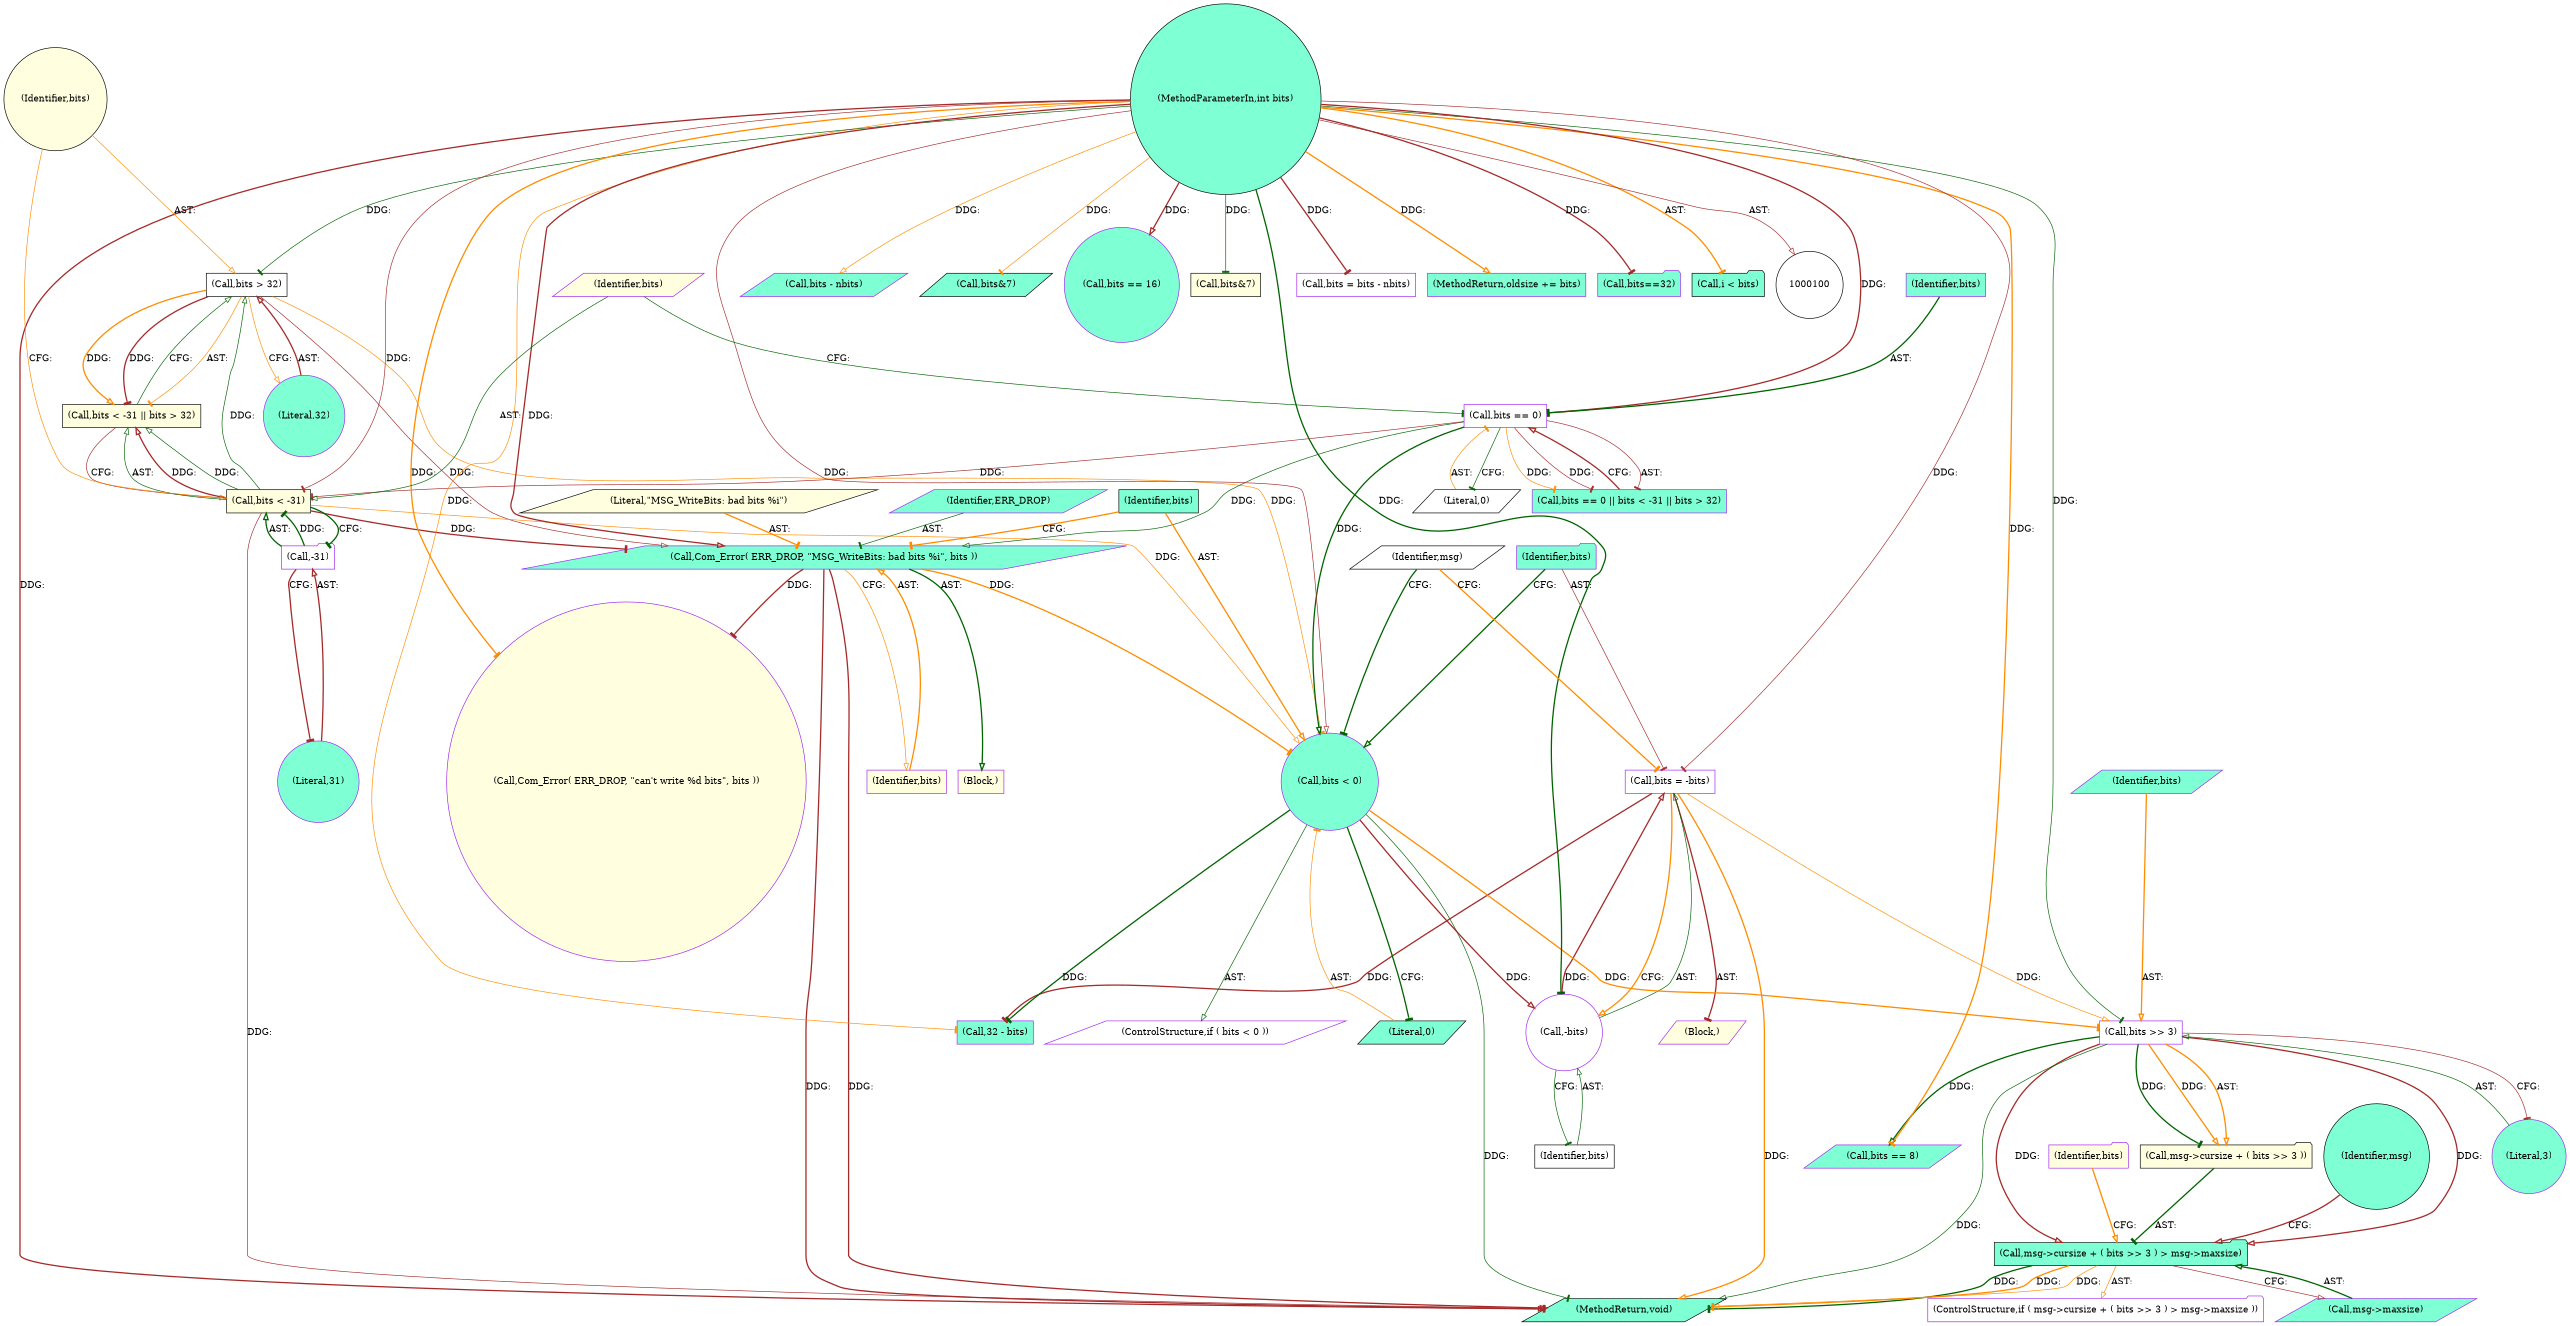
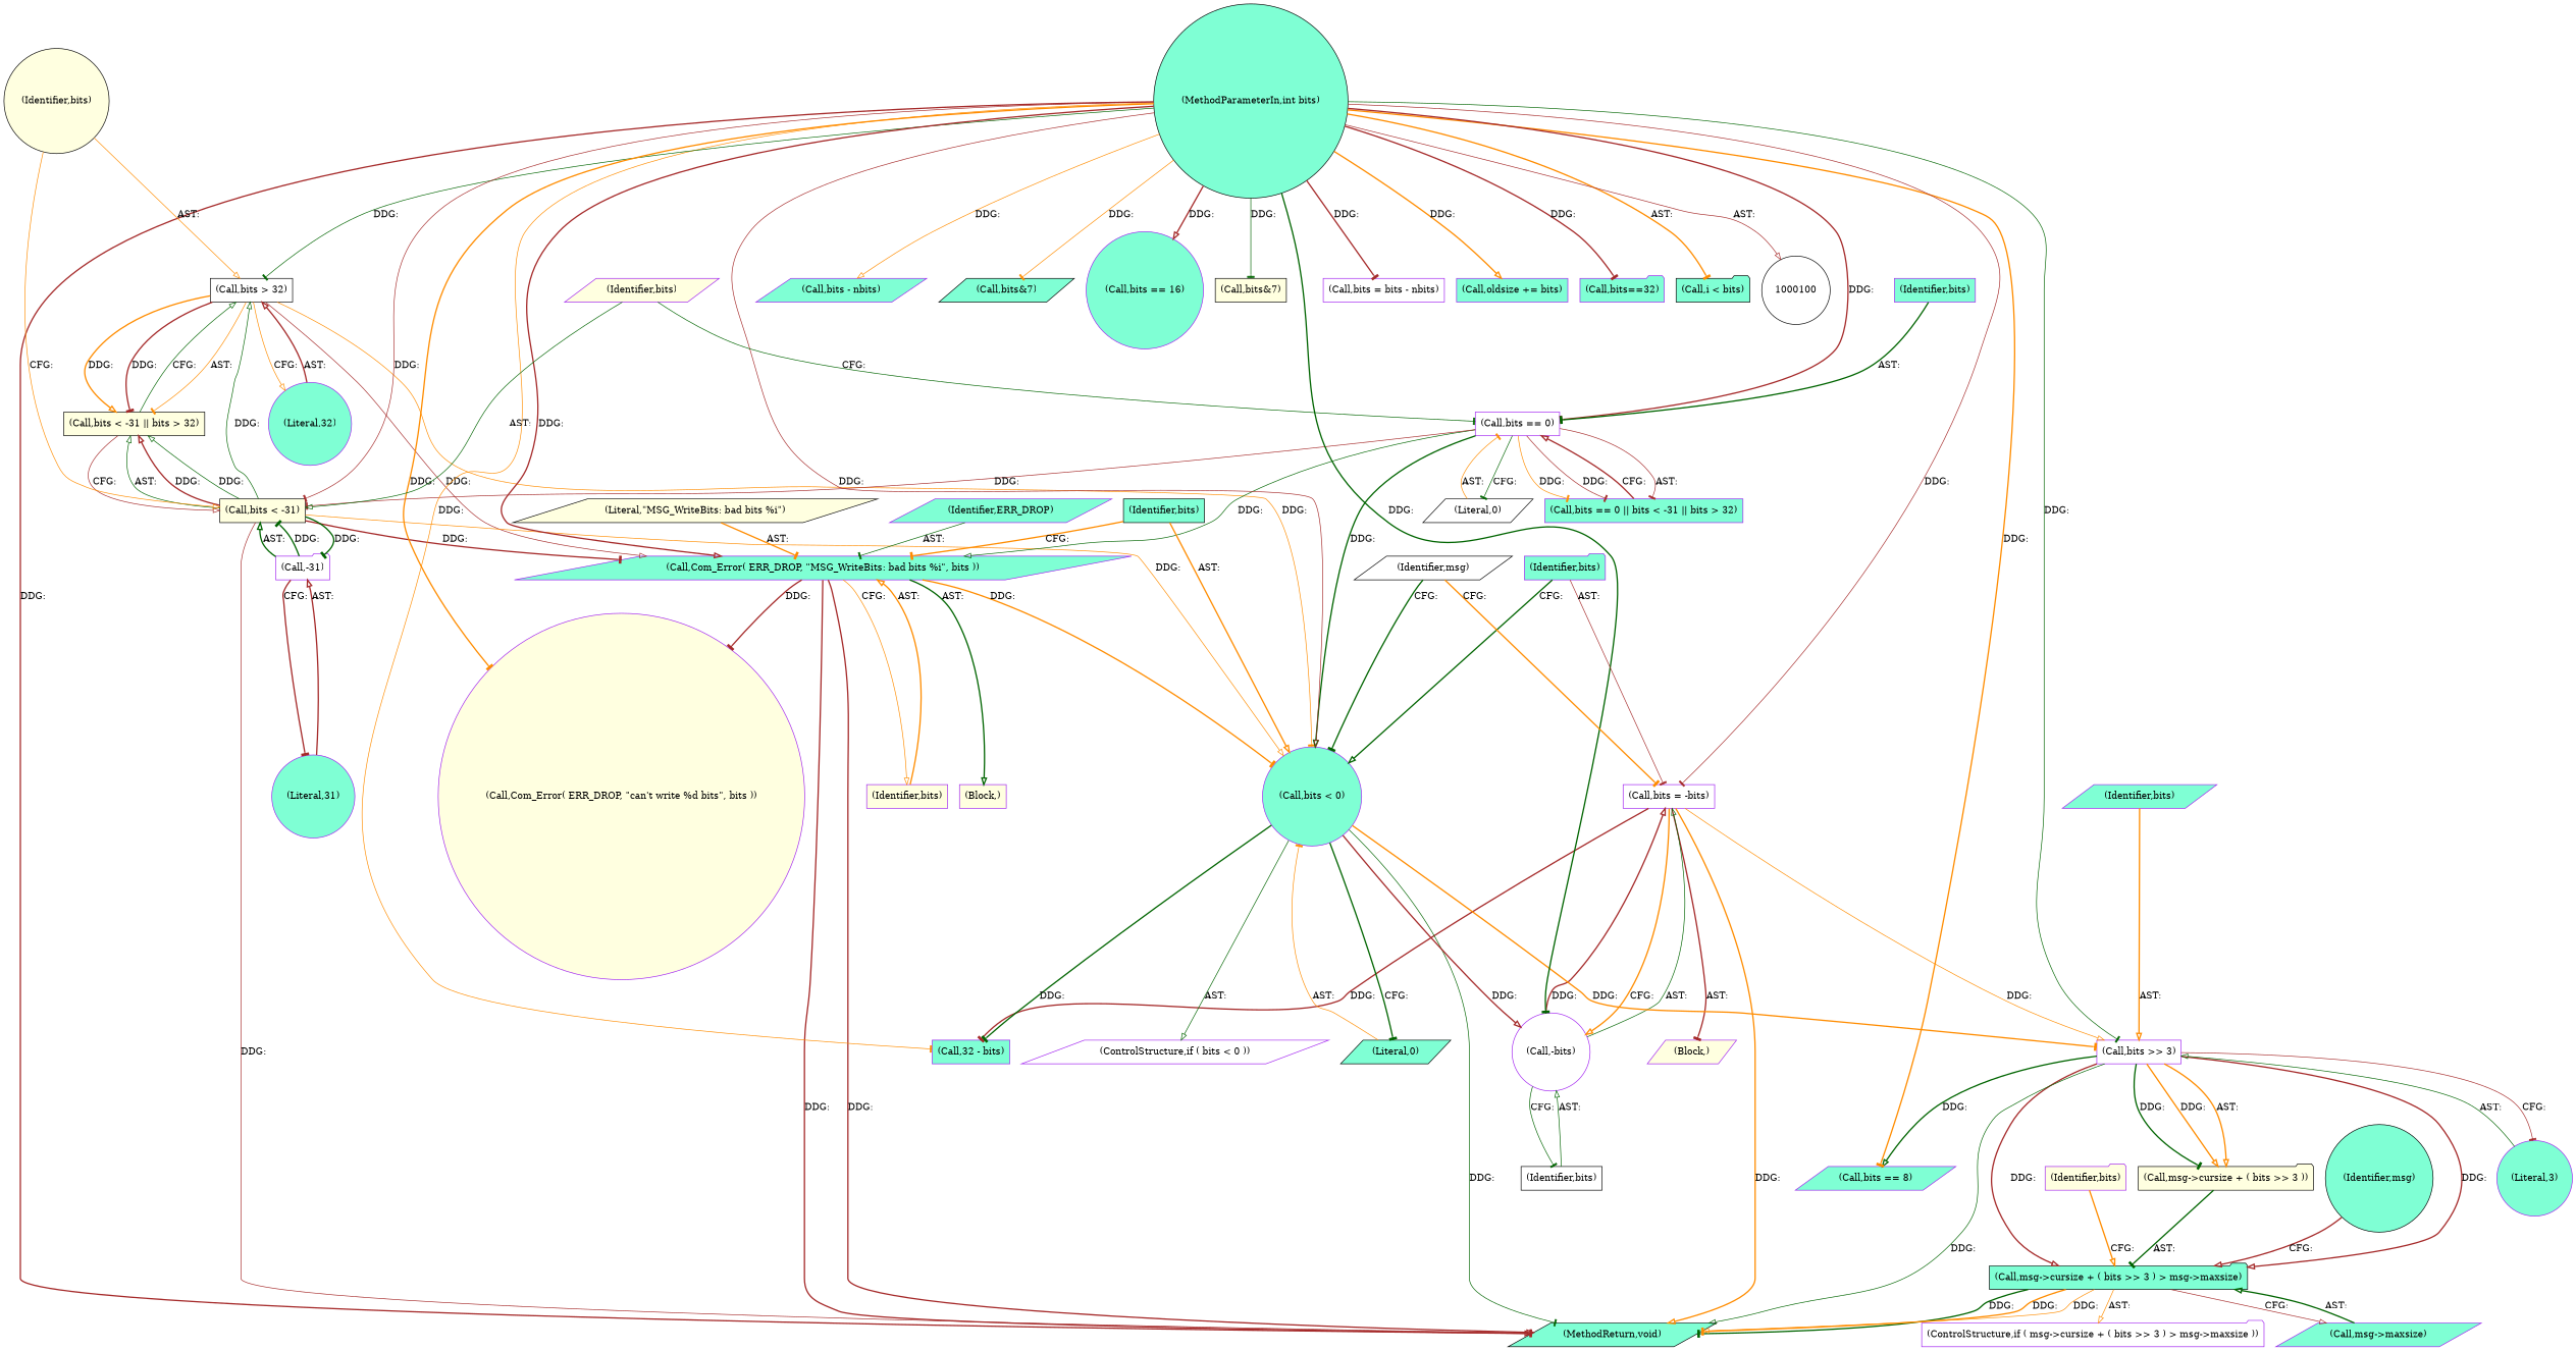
  digraph {
    node [color=purple fillcolor=aquamarine shape=box style=filled]
    edge [arrowhead=onormal color=brown style=bold]
    n1 [color=black label="(Call,msg->cursize + ( bits >> 3 ) > msg->maxsize)" shape=folder]
    n2 [label="(Call,msg->maxsize)" shape=parallelogram]
    n3 [fillcolor=white label="(ControlStructure,if ( msg->cursize + ( bits >> 3 ) > msg->maxsize ))" shape=folder]
    n4 [color=black label="(MethodReturn,void)" shape=parallelogram]
    n5 [fillcolor=white label="(Call,bits >> 3)"]
    n6 [color=black fillcolor=lightyellow label="(Call,msg->cursize + ( bits >> 3 ))" shape=folder]
    n7 [label="(Literal,3)" shape=circle]
    n8 [label="(Call,bits == 8)" shape=parallelogram]
    n9 [fillcolor=white label="(Call,bits = -bits)"]
    n10 [fillcolor=white label="(Call,-bits)" shape=circle]
    n11 [label="(Call,32 - bits)"]
    n12 [fillcolor=lightyellow label="(Block,)" shape=parallelogram]
    n13 [color=black fillcolor=white label="(Identifier,bits)"]
    n14 [label="(Call,bits < 0)" shape=circle]
    n15 [fillcolor=white label="(ControlStructure,if ( bits < 0 ))" shape=parallelogram]
    n16 [color=black label="(Literal,0)" shape=parallelogram]
    n17 [color=black fillcolor=white label="(Call,bits > 32)"]
    n18 [label="(Call,Com_Error( ERR_DROP, \"MSG_WriteBits: bad bits %i\", bits ))" shape=parallelogram]
    n19 [color=black fillcolor=lightyellow label="(Call,bits < -31 || bits > 32)"]
    n20 [label="(Literal,32)" shape=circle]
    n21 [fillcolor=lightyellow label="(Call,Com_Error( ERR_DROP, \"can't write %d bits\", bits ))" shape=circle]
    n22 [fillcolor=lightyellow label="(Block,)"]
    n23 [fillcolor=lightyellow label="(Identifier,bits)"]
    n24 [color=black fillcolor=lightyellow label="(Call,bits < -31)"]
    n25 [fillcolor=white label="(Call,-31)" shape=folder]
    n26 [label="(Literal,31)" shape=circle]
    n27 [fillcolor=white label="(Call,bits == 0)"]
    n28 [color=black fillcolor=white label="(Literal,0)" shape=parallelogram]
    n29 [label="(Call,bits == 0 || bits < -31 || bits > 32)"]
    n30 [color=black label="(MethodParameterIn,int bits)" shape=circle]
    n31 [label="(Call,bits - nbits)" shape=parallelogram]
    n32 [color=black label="(Call,bits&7)" shape=parallelogram]
    n33 [label="(Call,bits == 16)" shape=circle]
    n34 [color=black fillcolor=lightyellow label="(Call,bits&7)"]
    n35 [fillcolor=white label="(Call,bits = bits - nbits)"]
-   n36 [label="(MethodReturn,oldsize += bits)"]
+   n36 [label="(Call,oldsize += bits)"]
    n37 [label="(Call,bits==32)" shape=folder]
    n38 [color=black label="(Call,i < bits)" shape=folder]
    1000100 [color=black fillcolor=white shape=circle]
    n40 [fillcolor=lightyellow label="(Identifier,bits)" shape=folder]
    n41 [label="(Identifier,bits)" shape=parallelogram]
    n42 [color=black label="(Identifier,bits)"]
    n43 [fillcolor=lightyellow label="(Identifier,bits)" shape=parallelogram]
    n44 [label="(Identifier,bits)" shape=folder]
    n45 [color=black label="(Identifier,msg)" shape=circle]
    n46 [color=black fillcolor=lightyellow label="(Literal,\"MSG_WriteBits: bad bits %i\")" shape=parallelogram]
    n47 [color=black fillcolor=white label="(Identifier,msg)" shape=parallelogram]
    n48 [label="(Identifier,bits)"]
    n49 [color=black fillcolor=lightyellow label="(Identifier,bits)" shape=circle]
    n50 [label="(Identifier,ERR_DROP)" shape=parallelogram]
    n1 -> n2 [label="CFG: " style=solid]
    n1 -> n3 [color=darkorange label="AST: " style=solid]
    n1 -> n4 [arrowhead=tee color=darkgreen label="DDG: "]
    n1 -> n4 [arrowhead=tee color=darkorange label="DDG: "]
    n1 -> n4 [color=darkorange label="DDG: " style=solid]
    n2 -> n1 [color=darkgreen label="AST: "]
    n5 -> n1 [label="DDG: "]
    n5 -> n1 [label="DDG: "]
    n5 -> n4 [color=darkgreen label="DDG: " style=solid]
    n5 -> n6 [color=darkorange label="AST: "]
    n5 -> n6 [arrowhead=tee color=darkgreen label="DDG: "]
    n5 -> n6 [color=darkorange label="DDG: "]
    n5 -> n7 [arrowhead=tee label="CFG: " style=solid]
    n5 -> n8 [color=darkgreen label="DDG: "]
    n6 -> n1 [arrowhead=tee color=darkgreen label="AST: "]
    n7 -> n5 [color=darkgreen label="AST: " style=solid]
    n9 -> n4 [color=darkorange label="DDG: "]
    n9 -> n5 [color=darkorange label="DDG: " style=solid]
    n9 -> n10 [color=darkorange label="CFG: "]
    n9 -> n11 [arrowhead=tee label="DDG: "]
    n9 -> n12 [arrowhead=tee label="AST: "]
    n10 -> n9 [color=darkgreen label="AST: " style=solid]
    n10 -> n9 [label="DDG: "]
    n10 -> n13 [arrowhead=tee color=darkgreen label="CFG: " style=solid]
    n13 -> n10 [color=darkgreen label="AST: " style=solid]
    n14 -> n4 [arrowhead=tee color=darkgreen label="DDG: " style=solid]
    n14 -> n5 [arrowhead=tee color=darkorange label="DDG: "]
    n14 -> n10 [label="DDG: "]
    n14 -> n11 [arrowhead=tee color=darkgreen label="DDG: "]
    n14 -> n15 [color=darkgreen label="AST: " style=solid]
    n14 -> n16 [arrowhead=tee color=darkgreen label="CFG: "]
    n16 -> n14 [arrowhead=tee color=darkorange label="AST: " style=solid]
    n17 -> n14 [arrowhead=tee color=darkorange label="DDG: " style=solid]
    n17 -> n18 [label="DDG: " style=solid]
    n17 -> n19 [arrowhead=tee color=darkorange label="AST: " style=solid]
    n17 -> n19 [color=darkorange label="DDG: "]
    n17 -> n19 [arrowhead=tee label="DDG: "]
    n17 -> n20 [color=darkorange label="CFG: " style=solid]
    n18 -> n4 [arrowhead=tee label="DDG: "]
    n18 -> n4 [label="DDG: "]
    n18 -> n14 [arrowhead=tee color=darkorange label="DDG: "]
    n18 -> n21 [arrowhead=tee label="DDG: "]
    n18 -> n22 [color=darkgreen label="AST: "]
    n18 -> n23 [color=darkorange label="CFG: " style=solid]
    n19 -> n17 [color=darkgreen label="CFG: " style=solid]
    n19 -> n24 [label="CFG: " style=solid]
    n20 -> n17 [label="AST: "]
    n23 -> n18 [color=darkorange label="AST: "]
    n24 -> n4 [arrowhead=tee label="DDG: " style=solid]
    n24 -> n14 [color=darkorange label="DDG: " style=solid]
    n24 -> n17 [color=darkgreen label="DDG: " style=solid]
    n24 -> n18 [arrowhead=tee label="DDG: "]
    n24 -> n19 [color=darkgreen label="AST: " style=solid]
    n24 -> n19 [label="DDG: "]
    n24 -> n19 [color=darkgreen label="DDG: " style=solid]
-   n24 -> n25 [arrowhead=tee color=darkgreen label="CFG: "]
+   n24 -> n25 [arrowhead=tee color=darkgreen label="DDG: "]
    n25 -> n24 [color=darkgreen label="AST: "]
    n25 -> n24 [arrowhead=tee color=darkgreen label="DDG: "]
    n25 -> n26 [arrowhead=tee label="CFG: "]
    n26 -> n25 [label="AST: "]
    n27 -> n14 [color=darkgreen label="DDG: "]
    n27 -> n18 [color=darkgreen label="DDG: " style=solid]
    n27 -> n24 [arrowhead=tee label="DDG: " style=solid]
    n27 -> n28 [arrowhead=tee color=darkgreen label="CFG: " style=solid]
    n27 -> n29 [arrowhead=tee label="AST: " style=solid]
    n27 -> n29 [arrowhead=tee color=darkorange label="DDG: " style=solid]
    n27 -> n29 [arrowhead=tee label="DDG: " style=solid]
    n28 -> n27 [arrowhead=tee color=darkorange label="AST: " style=solid]
    n29 -> n27 [label="CFG: "]
    n30 -> n4 [label="DDG: "]
    n30 -> n5 [arrowhead=tee color=darkgreen label="DDG: " style=solid]
    n30 -> n8 [arrowhead=tee color=darkorange label="DDG: "]
    n30 -> n9 [arrowhead=tee label="DDG: " style=solid]
    n30 -> n10 [arrowhead=tee color=darkgreen label="DDG: "]
    n30 -> n11 [arrowhead=tee color=darkorange label="DDG: " style=solid]
    n30 -> n14 [label="DDG: " style=solid]
    n30 -> n17 [arrowhead=tee color=darkgreen label="DDG: " style=solid]
    n30 -> n18 [label="DDG: "]
    n30 -> n21 [arrowhead=tee color=darkorange label="DDG: "]
    n30 -> n24 [arrowhead=tee label="DDG: " style=solid]
    n30 -> n27 [arrowhead=tee label="DDG: "]
    n30 -> n31 [color=darkorange label="DDG: " style=solid]
    n30 -> n32 [arrowhead=tee color=darkorange label="DDG: " style=solid]
    n30 -> n33 [label="DDG: "]
    n30 -> n34 [arrowhead=tee color=darkgreen label="DDG: " style=solid]
    n30 -> n35 [arrowhead=tee label="DDG: "]
    n30 -> n36 [color=darkorange label="DDG: "]
    n30 -> n37 [arrowhead=tee label="DDG: "]
    n30 -> n38 [arrowhead=tee color=darkorange label="AST: "]
    n30 -> 1000100 [label="AST: " style=solid]
    n40 -> n1 [color=darkorange label="CFG: "]
    n41 -> n5 [color=darkorange label="AST: "]
    n42 -> n14 [color=darkorange label="AST: "]
    n42 -> n18 [arrowhead=tee color=darkorange label="CFG: "]
    n43 -> n24 [color=darkgreen label="AST: " style=solid]
    n43 -> n27 [arrowhead=tee color=darkgreen label="CFG: " style=solid]
    n44 -> n9 [arrowhead=tee label="AST: " style=solid]
    n44 -> n14 [color=darkgreen label="CFG: "]
    n45 -> n1 [label="CFG: "]
    n46 -> n18 [arrowhead=tee color=darkorange label="AST: "]
    n47 -> n9 [arrowhead=tee color=darkorange label="CFG: "]
    n47 -> n14 [arrowhead=tee color=darkgreen label="CFG: "]
    n48 -> n27 [arrowhead=tee color=darkgreen label="AST: "]
    n49 -> n17 [color=darkorange label="AST: " style=solid]
    n49 -> n24 [color=darkorange label="CFG: " style=solid]
    n50 -> n18 [arrowhead=tee color=darkgreen label="AST: " style=solid]
  }
